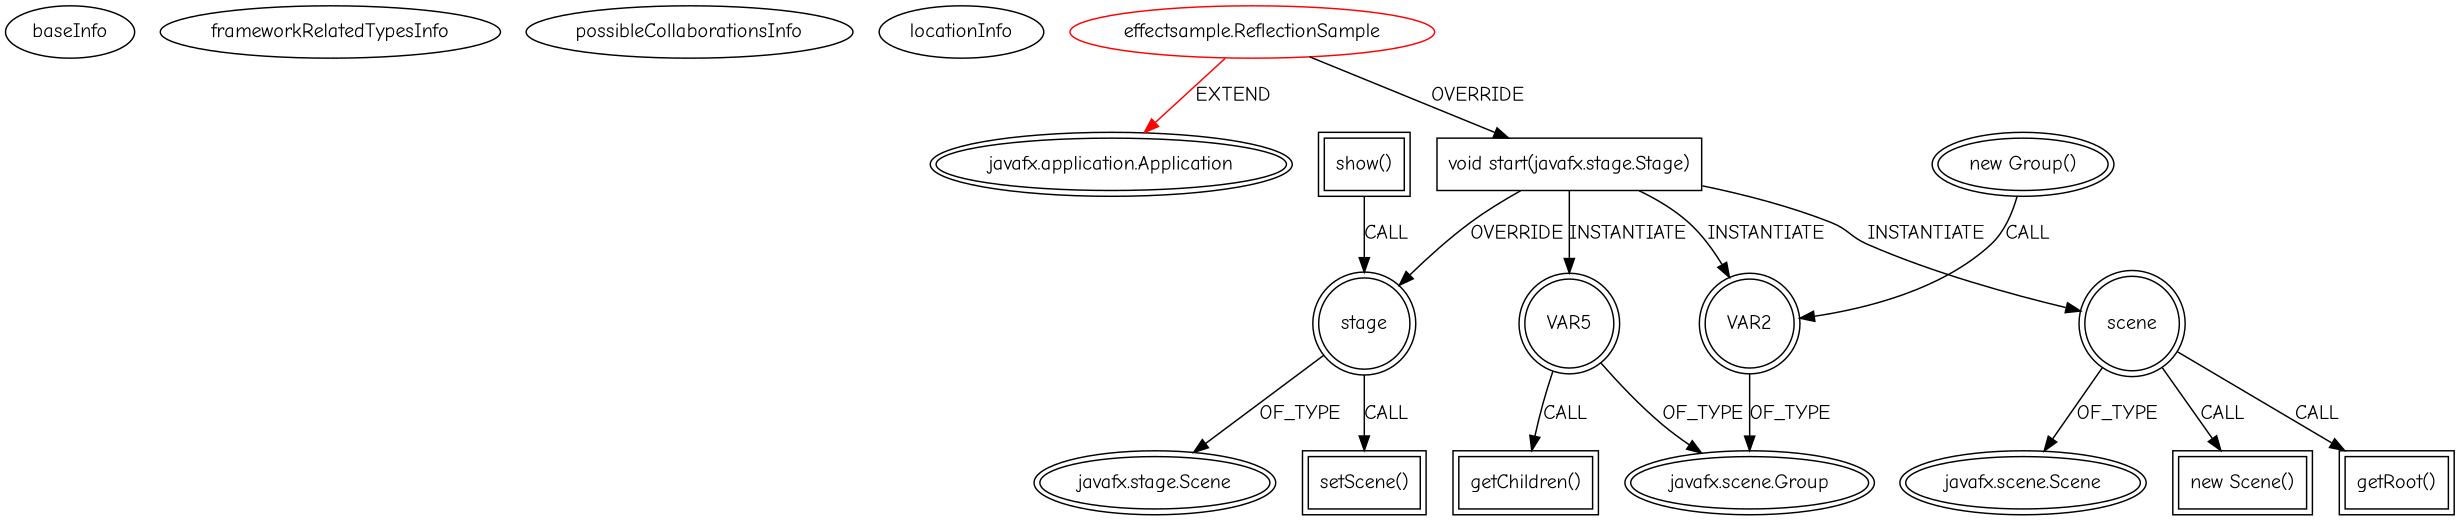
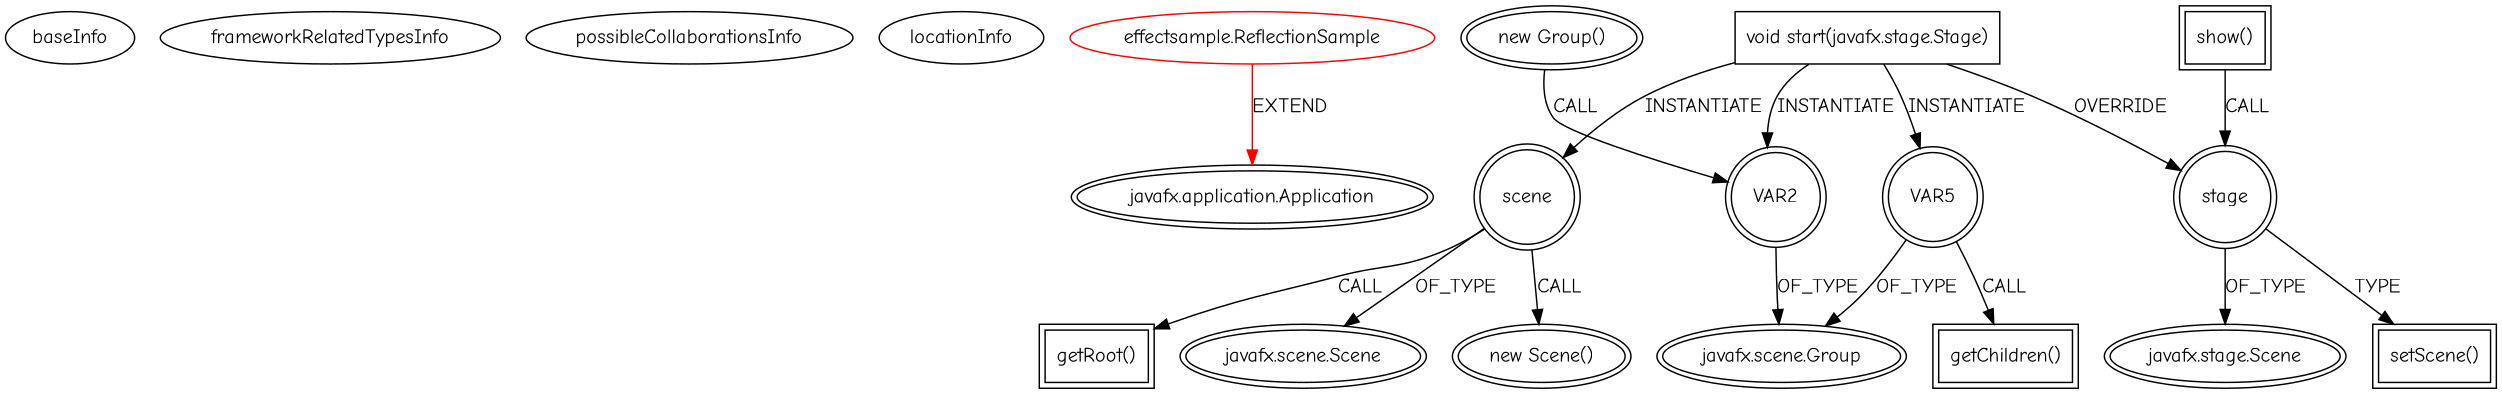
  digraph {
    fontname="Comic Neue"
    node [fontname="Comic Neue" isFrameworkType=true peripheries=2]
    edge [fontname="Comic Neue"]
    baseInfo [category=extension_graph graphId=4567 isAnonymous=false possibleRelation=false isFrameworkType="" peripheries=""]
    frameworkRelatedTypesInfo [0="javafx.application.Application" isFrameworkType="" peripheries=""]
    possibleCollaborationsInfo [isFrameworkType="" peripheries=""]
    locationInfo [contextSignature=ReflectionSample filePath="/tomoTaka01-EffectSample/EffectSample-master/src/effectsample/ReflectionSample.java" graphId=4567 projectName="tomoTaka01-EffectSample" isFrameworkType="" peripheries=""]
    n5 [color=red isFrameworkType=false label="effectsample.ReflectionSample" vertexType=ROOT_CLIENT_CLASS_DECLARATION peripheries=""]
    n6 [label="javafx.application.Application" vertexType=FRAMEWORK_CLASS_TYPE]
    n7 [isFrameworkType=false label="void start(javafx.stage.Stage)" shape=box vertexType=OVERRIDING_METHOD_DECLARATION peripheries=""]
    n8 [label=stage shape=circle vertexType=PARAMETER_DECLARATION]
    n9 [label=scene shape=circle vertexType=VARIABLE_EXPRESION]
    n10 [label=VAR2 shape=circle vertexType=VARIABLE_EXPRESION]
    n11 [label=VAR5 shape=circle vertexType=VARIABLE_EXPRESION]
    n12 [label="javafx.stage.Scene" vertexType=FRAMEWORK_CLASS_TYPE]
    n13 [label="setScene()" shape=box vertexType=INSIDE_CALL]
    n14 [label="javafx.scene.Scene" vertexType=FRAMEWORK_CLASS_TYPE]
-   n15 [label="new Scene()" vertexType=CONSTRUCTOR_CALL shape=box]
+   n15 [label="new Scene()" vertexType=CONSTRUCTOR_CALL]
    n16 [label="getRoot()" shape=box vertexType=INSIDE_CALL]
    n17 [label="javafx.scene.Group" vertexType=FRAMEWORK_CLASS_TYPE]
    n18 [label="getChildren()" shape=box vertexType=INSIDE_CALL]
    n19 [label="show()" shape=box vertexType=INSIDE_CALL]
    n20 [label="new Group()" vertexType=CONSTRUCTOR_CALL]
    n5 -> n6 [color=red label=EXTEND]
-   n5 -> n7 [label=OVERRIDE]
    n7 -> n8 [label=OVERRIDE]
    n7 -> n9 [label=INSTANTIATE]
    n7 -> n10 [label=INSTANTIATE]
    n7 -> n11 [label=INSTANTIATE]
    n8 -> n12 [label=OF_TYPE]
-   n8 -> n13 [label=CALL]
+   n8 -> n13 [label=TYPE]
    n9 -> n14 [label=OF_TYPE]
    n9 -> n15 [label=CALL]
    n9 -> n16 [label=CALL]
    n10 -> n17 [label=OF_TYPE]
    n11 -> n17 [label=OF_TYPE]
    n11 -> n18 [label=CALL]
    n19 -> n8 [label=CALL]
    n20 -> n10 [label=CALL]
  }
